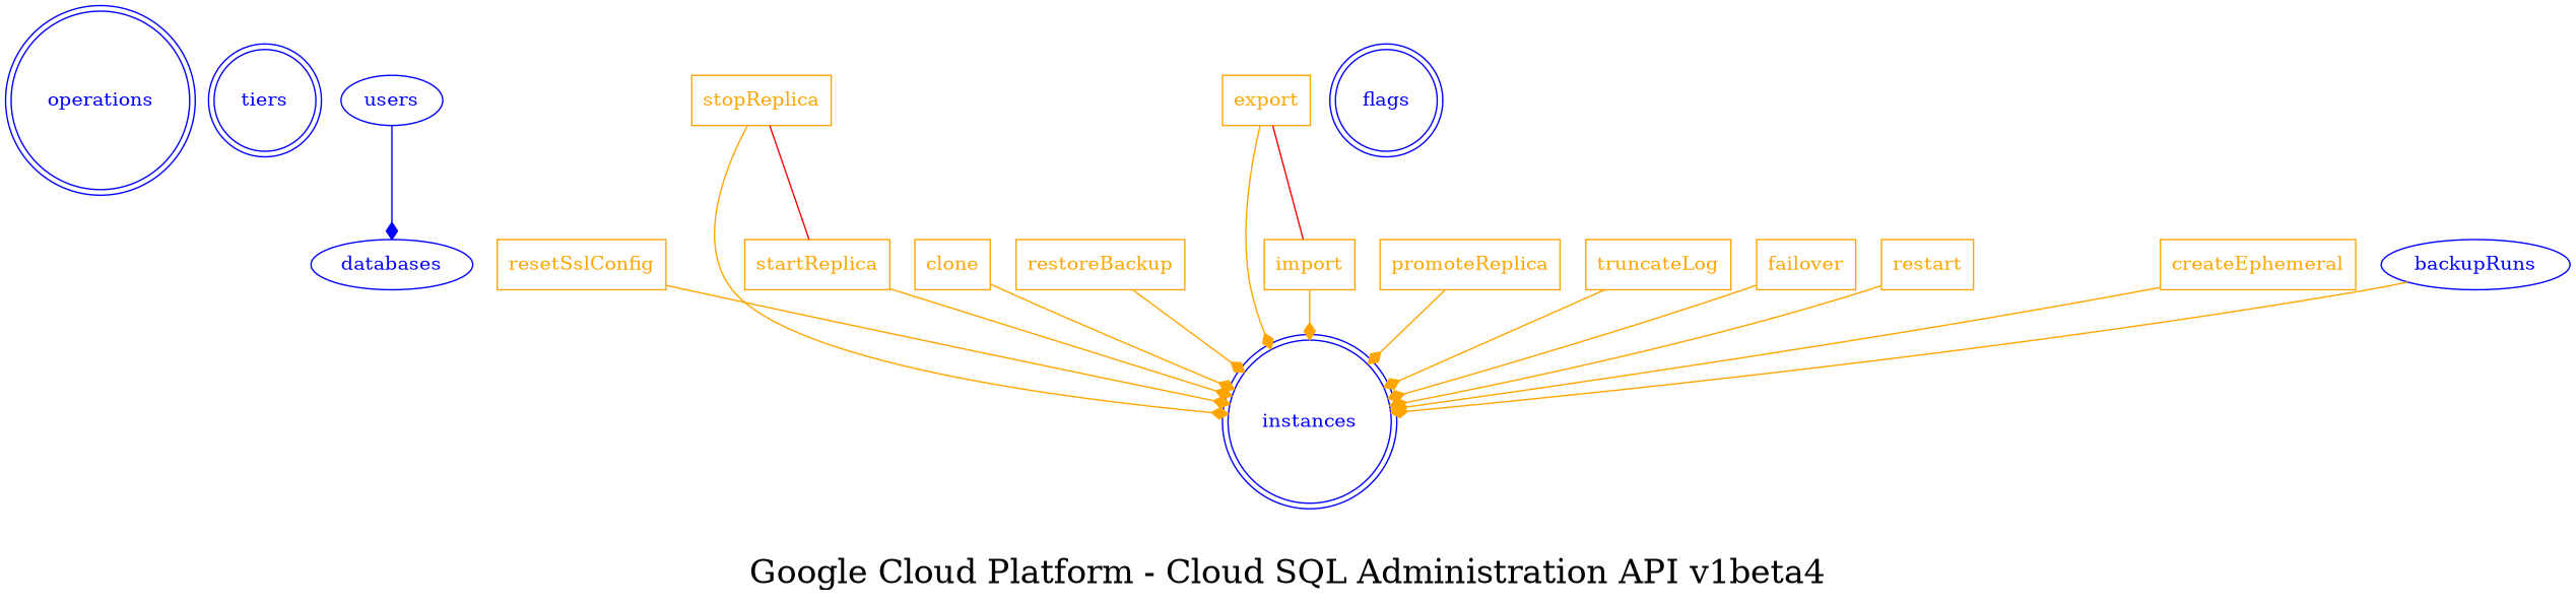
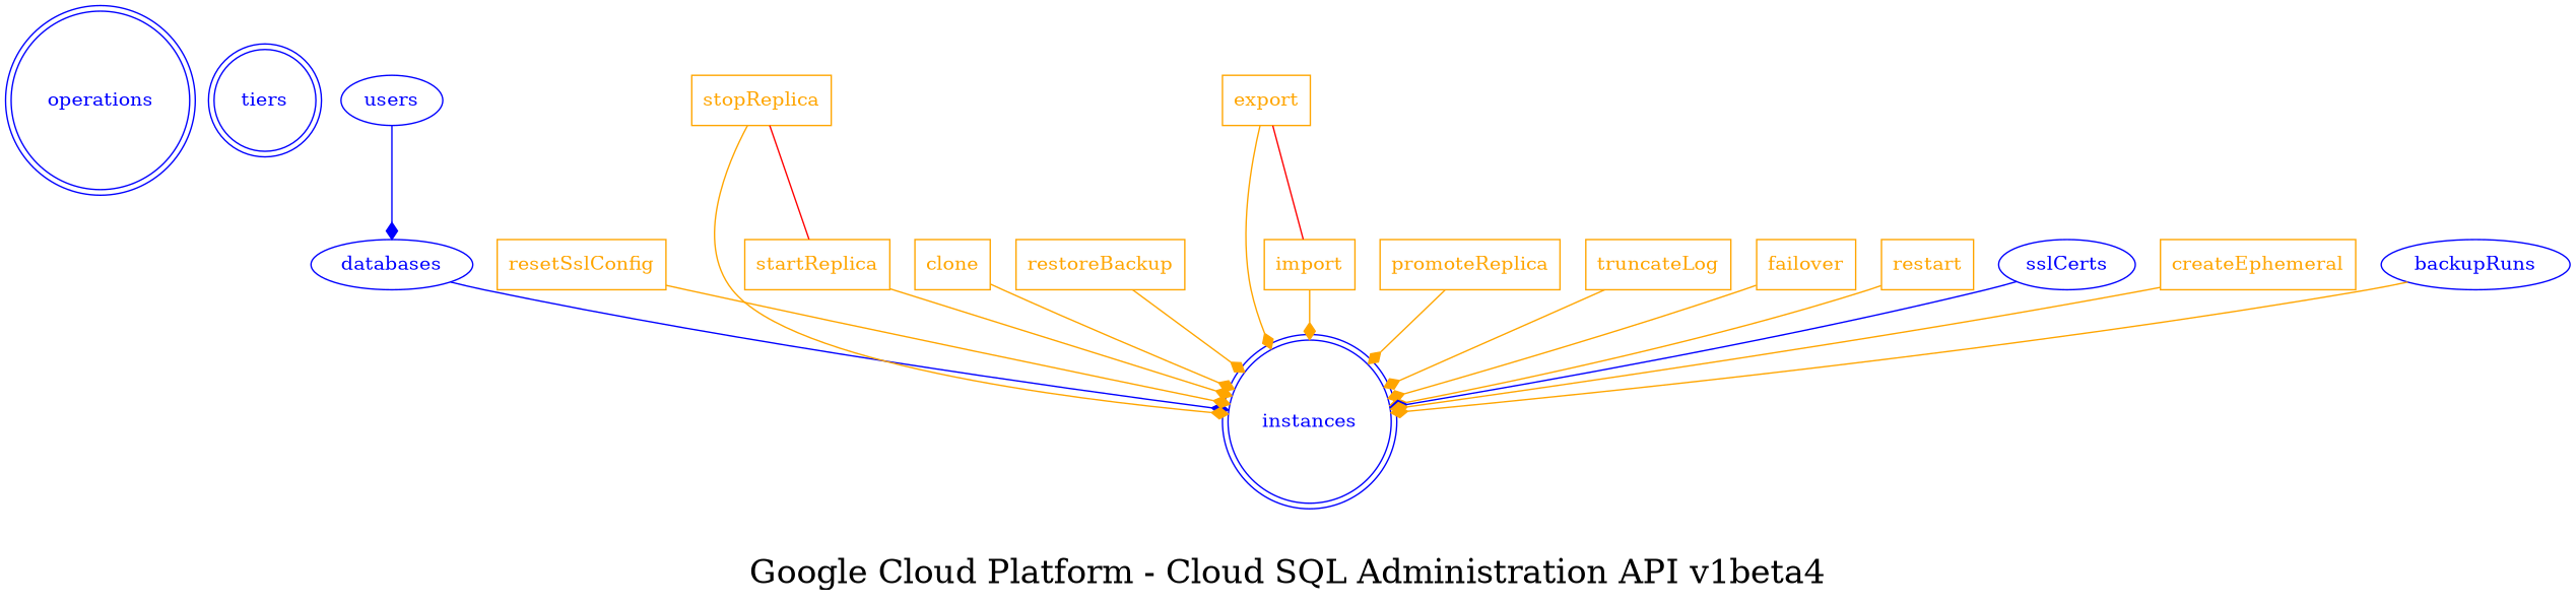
  digraph {
    fontsize=24
    label="Google Cloud Platform - Cloud SQL Administration API v1beta4"
    splines=true
    node [color=orange fontcolor=orange shape=box]
    edge [arrowhead=diamond arrowtail=none color=orange fontcolor=orange]
    operations [color=blue fontcolor=blue shape=doublecircle]
    tiers [color=blue fontcolor=blue shape=doublecircle]
    instances [color=blue fontcolor=blue shape=doublecircle]
-   flags [color=blue fontcolor=blue shape=doublecircle]
    users [color=blue fontcolor=blue shape=ellipse]
    databases [color=blue fontcolor=blue shape=ellipse]
    resetSslConfig
    startReplica
    stopReplica
    clone
    restoreBackup
    export
    import
    promoteReplica
    truncateLog
    failover
    restart
+   sslCerts [color=blue fontcolor=blue shape=ellipse]
    createEphemeral
    backupRuns [color=blue fontcolor=blue shape=ellipse]
    users -> databases [color=blue fontcolor=blue]
+   databases -> instances [color=blue fontcolor=blue]
    resetSslConfig -> instances
    startReplica -> instances
    stopReplica -> instances
    stopReplica -> startReplica [arrowhead=none color=red fontcolor=red]
    clone -> instances
    restoreBackup -> instances
    export -> instances
    export -> import [arrowhead=none color=red fontcolor=red]
    import -> instances
    promoteReplica -> instances
    truncateLog -> instances
    failover -> instances
    restart -> instances
+   sslCerts -> instances [color=blue fontcolor=blue]
    createEphemeral -> instances
    backupRuns -> instances [fontcolor=blue]
  }
